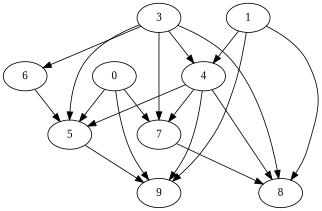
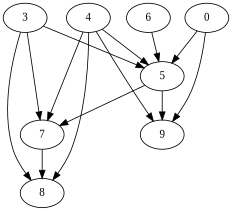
  digraph {
    "Duplicate states"=0
    GraphType=Random
    "Max states in OPEN"=0
    Modes="120000ms; topo-ordered tasks, ; Pruning: task equivalence, fixed order ready list, ; F-value: ; Optimisation: best schedule length (SL) optimisation on equal, "
    NumberOfTasks=10
    "Pruned using list schedule length"=15
    "States removed from OPEN"=0
    TargetSystem="Homogeneous-2"
    "Time to schedule (ms)"=78
    "Total idle time"=11
    "Total schedule length"=59
    "Total sequential time"=106
    "Total states created"=48
    fontname="Liberation Serif"
    node [Processor=1 "Start time"=0 Weight=16 fontname="Liberation Serif"]
    edge [Weight=2 fontname="Liberation Serif"]
    3 ["Finish time"=16 Processor=0]
    4 ["Finish time"=37 Processor=0 "Start time"=19 Weight=18]
    6 ["Finish time"=33 "Start time"=24 Weight=9]
    5 ["Finish time"=42 Processor=0 "Start time"=37 Weight=5]
    7 ["Finish time"=55 "Start time"=48 Weight=7]
    8 ["Finish time"=59 "Start time"=55 Weight=4]
    9 ["Finish time"=58 Processor=0 "Start time"=42]
-   1 ["Finish time"=12 Weight=12]
    0 ["Finish time"=17 "Start time"=12 Weight=5]
-   3 -> 4 [Weight=6]
-   3 -> 6 [Weight=8]
    3 -> 5 [Weight=4]
    3 -> 7
    3 -> 8 [Weight=3]
    4 -> 5 [Weight=10]
    4 -> 7 [Weight=5]
    4 -> 8 [Weight=3]
    4 -> 9 [Weight=7]
    6 -> 5 [Weight=7]
-   0 -> 7 [Weight=6]
+   5 -> 7 [Weight=6]
    5 -> 9
    7 -> 8 [Weight=6]
-   1 -> 4 [Weight=7]
-   1 -> 8 [Weight=4]
-   1 -> 9
    0 -> 5 [Weight=9]
    0 -> 9
  }
